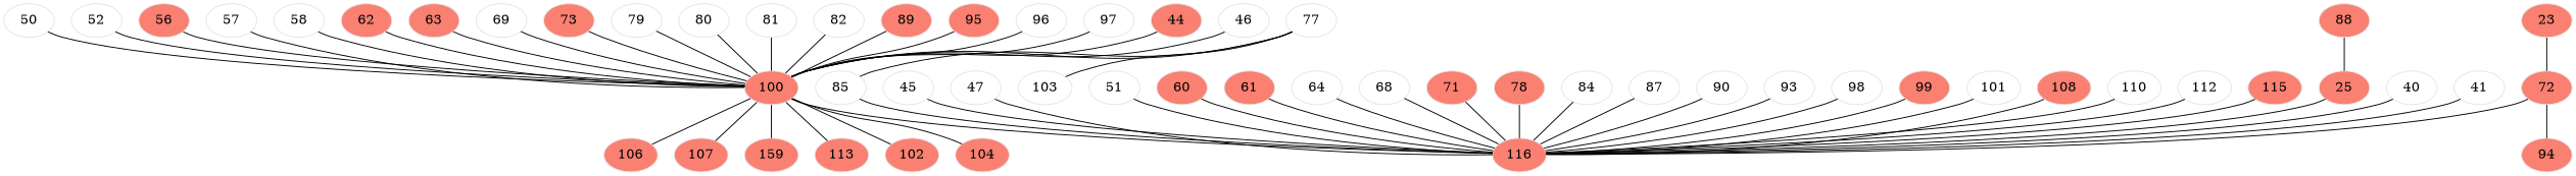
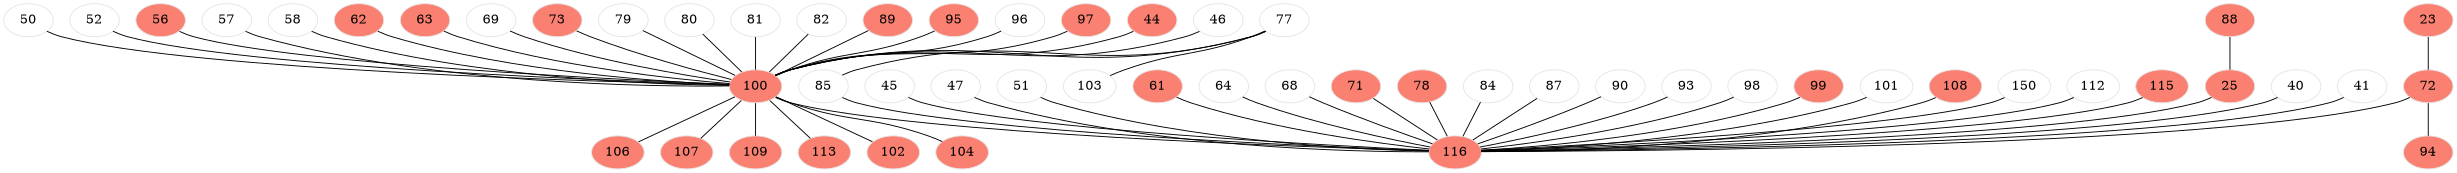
  graph {
    node [color=gray90 fillcolor=white style=filled]
    72 [fillcolor=salmon super="+15"]
    116 [fillcolor=salmon super="+105+114+53+74+1+7+8"]
    94 [fillcolor=salmon]
    23 [fillcolor=salmon]
    25 [fillcolor=salmon]
    40
    41
    44 [fillcolor=salmon super="+20"]
    100 [fillcolor=salmon super="+32+28+86+92+17+22+42"]
    102 [fillcolor=salmon]
    104 [fillcolor=salmon]
    106 [fillcolor=salmon super="+70"]
    107 [fillcolor=salmon super="+91"]
-   109 [fillcolor=salmon label=159]
+   109 [fillcolor=salmon]
    113 [fillcolor=salmon]
    45
    46
    47
    50
    51 [super="+10"]
    52
    56 [fillcolor=salmon]
    57
    58
-   60 [fillcolor=salmon]
    61 [fillcolor=salmon]
    62 [fillcolor=salmon]
    63 [fillcolor=salmon]
    64
    68
    69
    71 [fillcolor=salmon]
    73 [fillcolor=salmon super="+29"]
    77 [super="+14+75+59"]
    85 [super="+19+39"]
    103
    78 [fillcolor=salmon]
    79
    80 [super="+65"]
    81
    82
    84
    87
    88 [fillcolor=salmon]
    89 [fillcolor=salmon]
    90
    93
    95 [fillcolor=salmon]
    96
-   97
+   97 [fillcolor=salmon]
    98
    99 [fillcolor=salmon]
    101 [super="+24"]
    108 [fillcolor=salmon]
-   110 [super="+9"]
+   110 [super="+9" label=150]
    112
    115 [fillcolor=salmon super="+66"]
    72 -- 116 [weight=3]
    72 -- 94
    23 -- 72
    25 -- 116
    40 -- 116
    41 -- 116
    44 -- 100
    100 -- 116 [weight=8]
    100 -- 102
    100 -- 104
    100 -- 106
    100 -- 107 [weight=2]
    100 -- 109
    100 -- 113
    45 -- 116
    46 -- 100
    47 -- 116
    50 -- 100
    51 -- 116
    52 -- 100
    56 -- 100
    57 -- 100
    58 -- 100
-   60 -- 116
    61 -- 116
    62 -- 100
    63 -- 100
    64 -- 116
    68 -- 116
    69 -- 100
    71 -- 116
    73 -- 100
    77 -- 100 [weight=2]
    77 -- 85
    77 -- 103
    85 -- 116
    78 -- 116
    79 -- 100
    80 -- 100
    81 -- 100
    82 -- 100
    84 -- 116
    87 -- 116
    88 -- 25
    89 -- 100
    90 -- 116
    93 -- 116
    95 -- 100
    96 -- 100
    97 -- 100
    98 -- 116
    99 -- 116
    101 -- 116
    108 -- 116
    110 -- 116
    112 -- 116
    115 -- 116
  }
